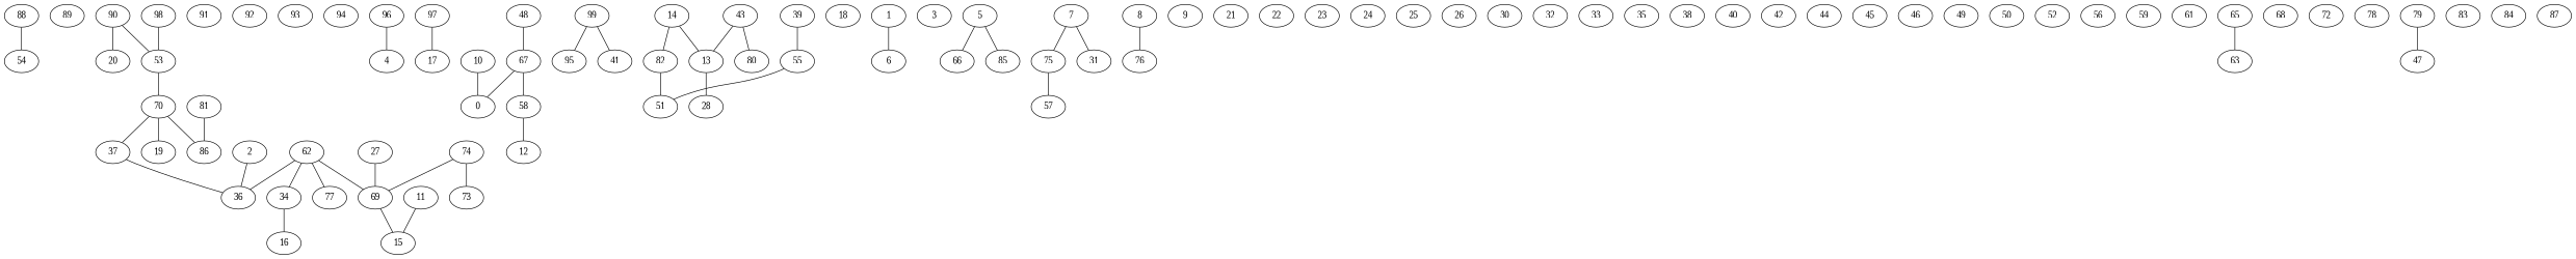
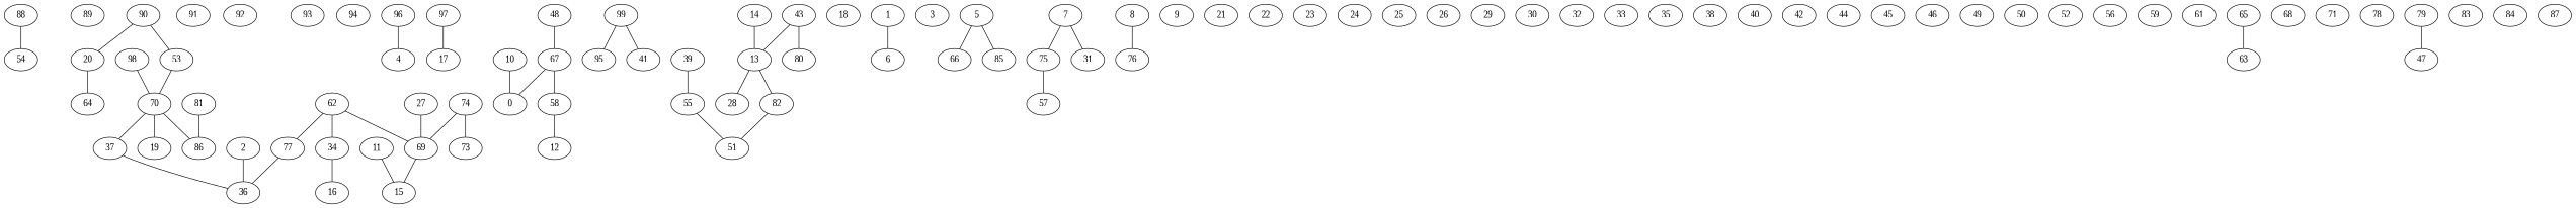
  graph {
    fontname="Liberation Serif"
    node [fontname="Liberation Serif"]
    edge [fontname="Liberation Serif"]
    88
    54
    89
    90
    20
    53
+   64
    70
    19
    37
    86
    91
    92
    93
    94
    96
    4
    97
    17
    10
    0
    98
    36
    11
    15
    99
    95
    41
    13
    28
    14
    82
    51
    18
    1
    6
    2
    3
    5
    66
    85
    7
    75
    31
    57
    8
    76
    9
    21
    22
    23
    24
    25
    26
    27
    69
+   29
    30
    32
    33
    34
    16
    35
    38
    39
    55
    40
    42
    43
    80
    44
    45
    46
    48
    67
    58
    12
    49
    50
    52
    56
    59
    61
    62
    77
    65
    63
    68
-   71 [label=72]
+   71
    74
    73
    78
    79
    47
    81
    83
    84
    87
    88 -- 54
    90 -- 20
    90 -- 53
+   20 -- 64
    53 -- 70
    70 -- 19
    70 -- 37
    70 -- 86
    37 -- 36
    96 -- 4
    97 -- 17
    10 -- 0
-   98 -- 53
+   98 -- 70
    11 -- 15
    99 -- 95
    99 -- 41
    13 -- 28
    14 -- 13
-   14 -- 82
+   13 -- 82
    82 -- 51
    1 -- 6
    2 -- 36
    5 -- 66
    5 -- 85
    7 -- 75
    7 -- 31
    75 -- 57
    8 -- 76
    27 -- 69
    69 -- 15
    34 -- 16
    39 -- 55
    55 -- 51
    43 -- 13
    43 -- 80
    48 -- 67
    67 -- 0
    67 -- 58
    58 -- 12
    62 -- 69
    62 -- 34
    62 -- 77
-   62 -- 36
+   77 -- 36
    65 -- 63
    74 -- 69
    74 -- 73
    79 -- 47
    81 -- 86
  }
